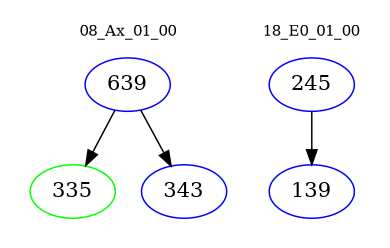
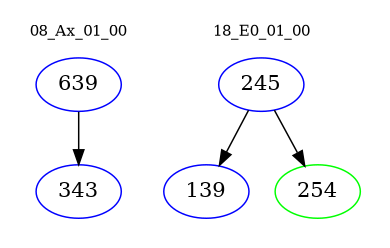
  digraph {
    node [color=blue]
    edge [color=black]
    n1 [label=639]
-   n2 [color=green label=335]
    n3 [label=343]
    n4 [label=245]
    n5 [label=139]
+   n6 [color=green label=254]
    subgraph cluster_1 {
      color=white
      fontsize=10
      label="08_Ax_01_00"
      n1
-     n2
      n3
    }
    subgraph cluster_2 {
      color=white
      fontsize=10
      label="18_E0_01_00"
      n4
      n5
+     n6
    }
-   n1 -> n2
    n1 -> n3
    n4 -> n5
+   n4 -> n6
  }
